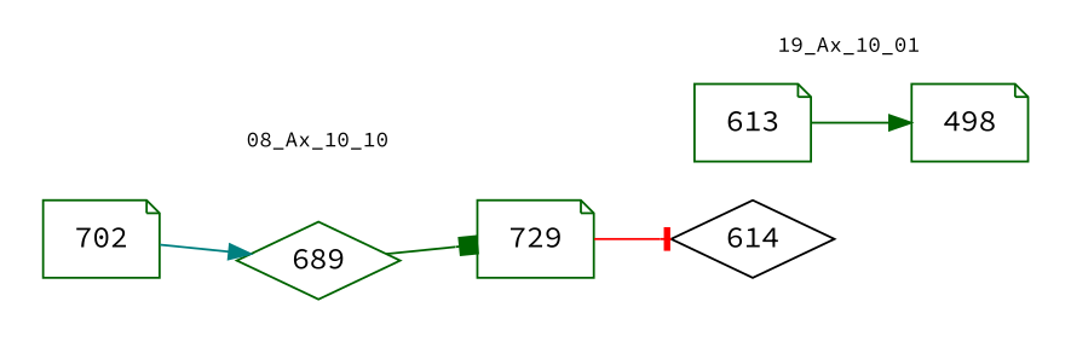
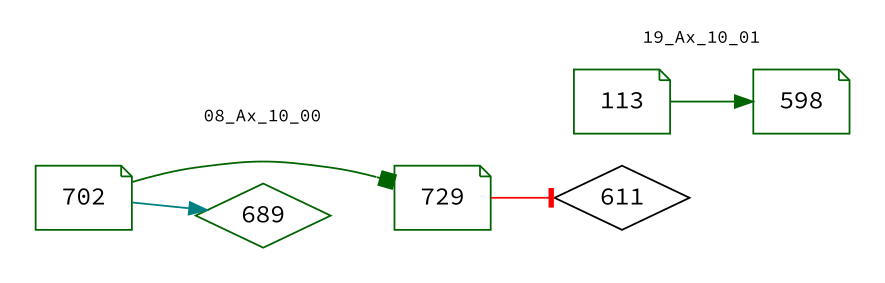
  digraph {
    fontname="Source Code Pro"
    rankdir=LR
    node [color=darkgreen fontname="Source Code Pro" shape=note]
    edge [arrowhead=normal color=darkgreen fontname="Source Code Pro"]
    n1 [label=702]
    n2 [label=689 shape=diamond]
    n3 [label=729]
-   n4 [label=613]
-   n5 [label=498]
-   n6 [color=black label=614 shape=diamond]
+   n4 [label=113]
+   n5 [label=598]
+   n6 [color=black label=611 shape=diamond]
    subgraph cluster_1 {
      color=white
      fontsize=10
-     label="08_Ax_10_10"
+     label="08_Ax_10_00"
      n1
      n2
      n3
    }
    subgraph cluster_2 {
      color=white
      fontsize=10
      label="19_Ax_10_01"
      n4
      n5
      n6
    }
    n1 -> n2 [color=teal]
-   n2 -> n3 [arrowhead=box]
+   n1 -> n3 [arrowhead=box]
    n3 -> n6 [arrowhead=tee color=red]
    n4 -> n5
  }
